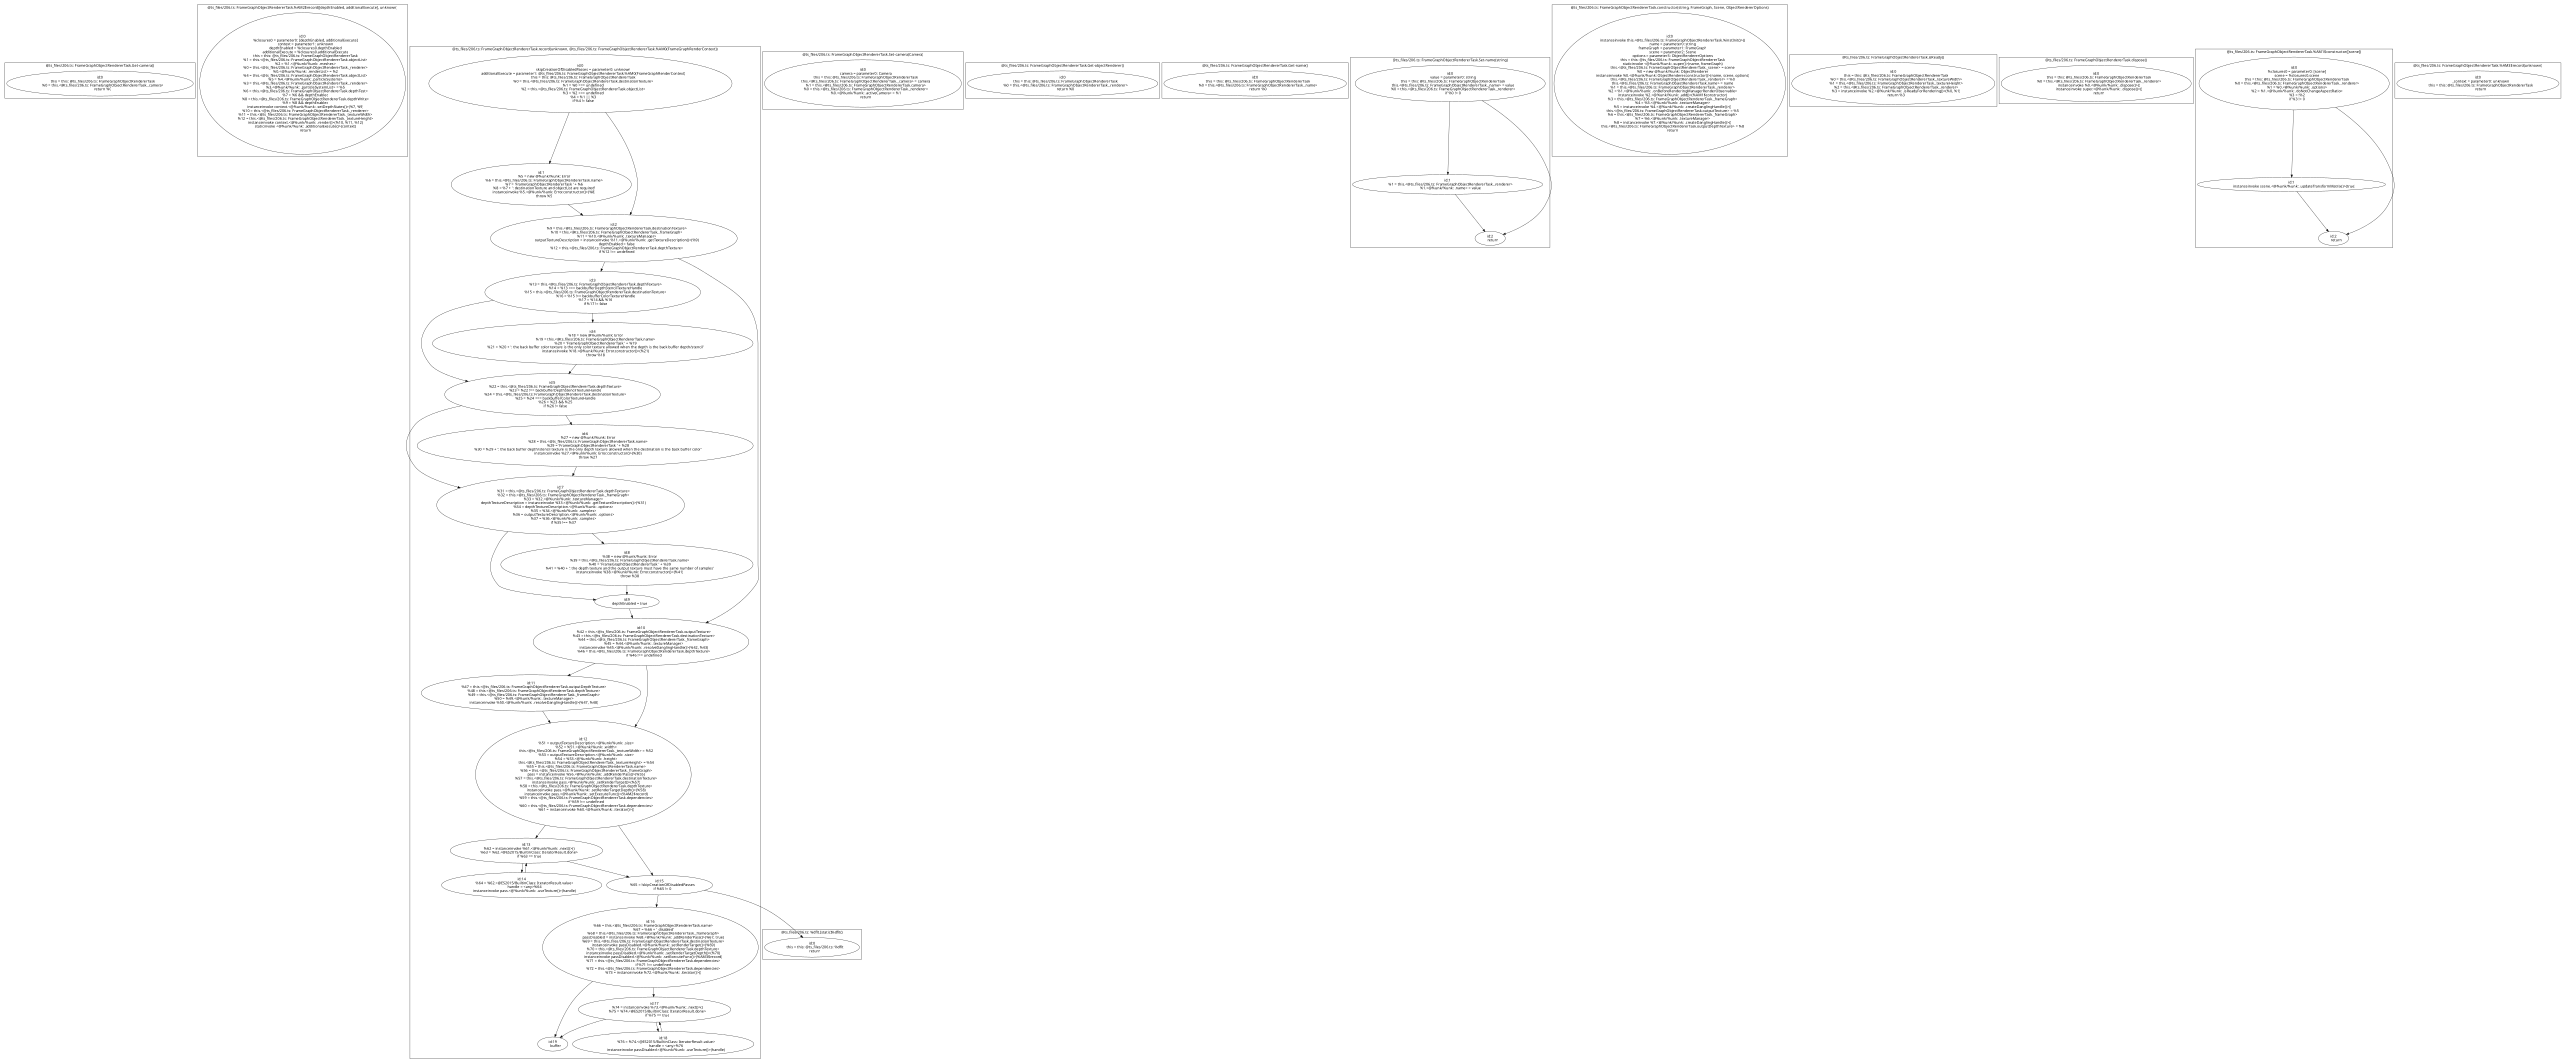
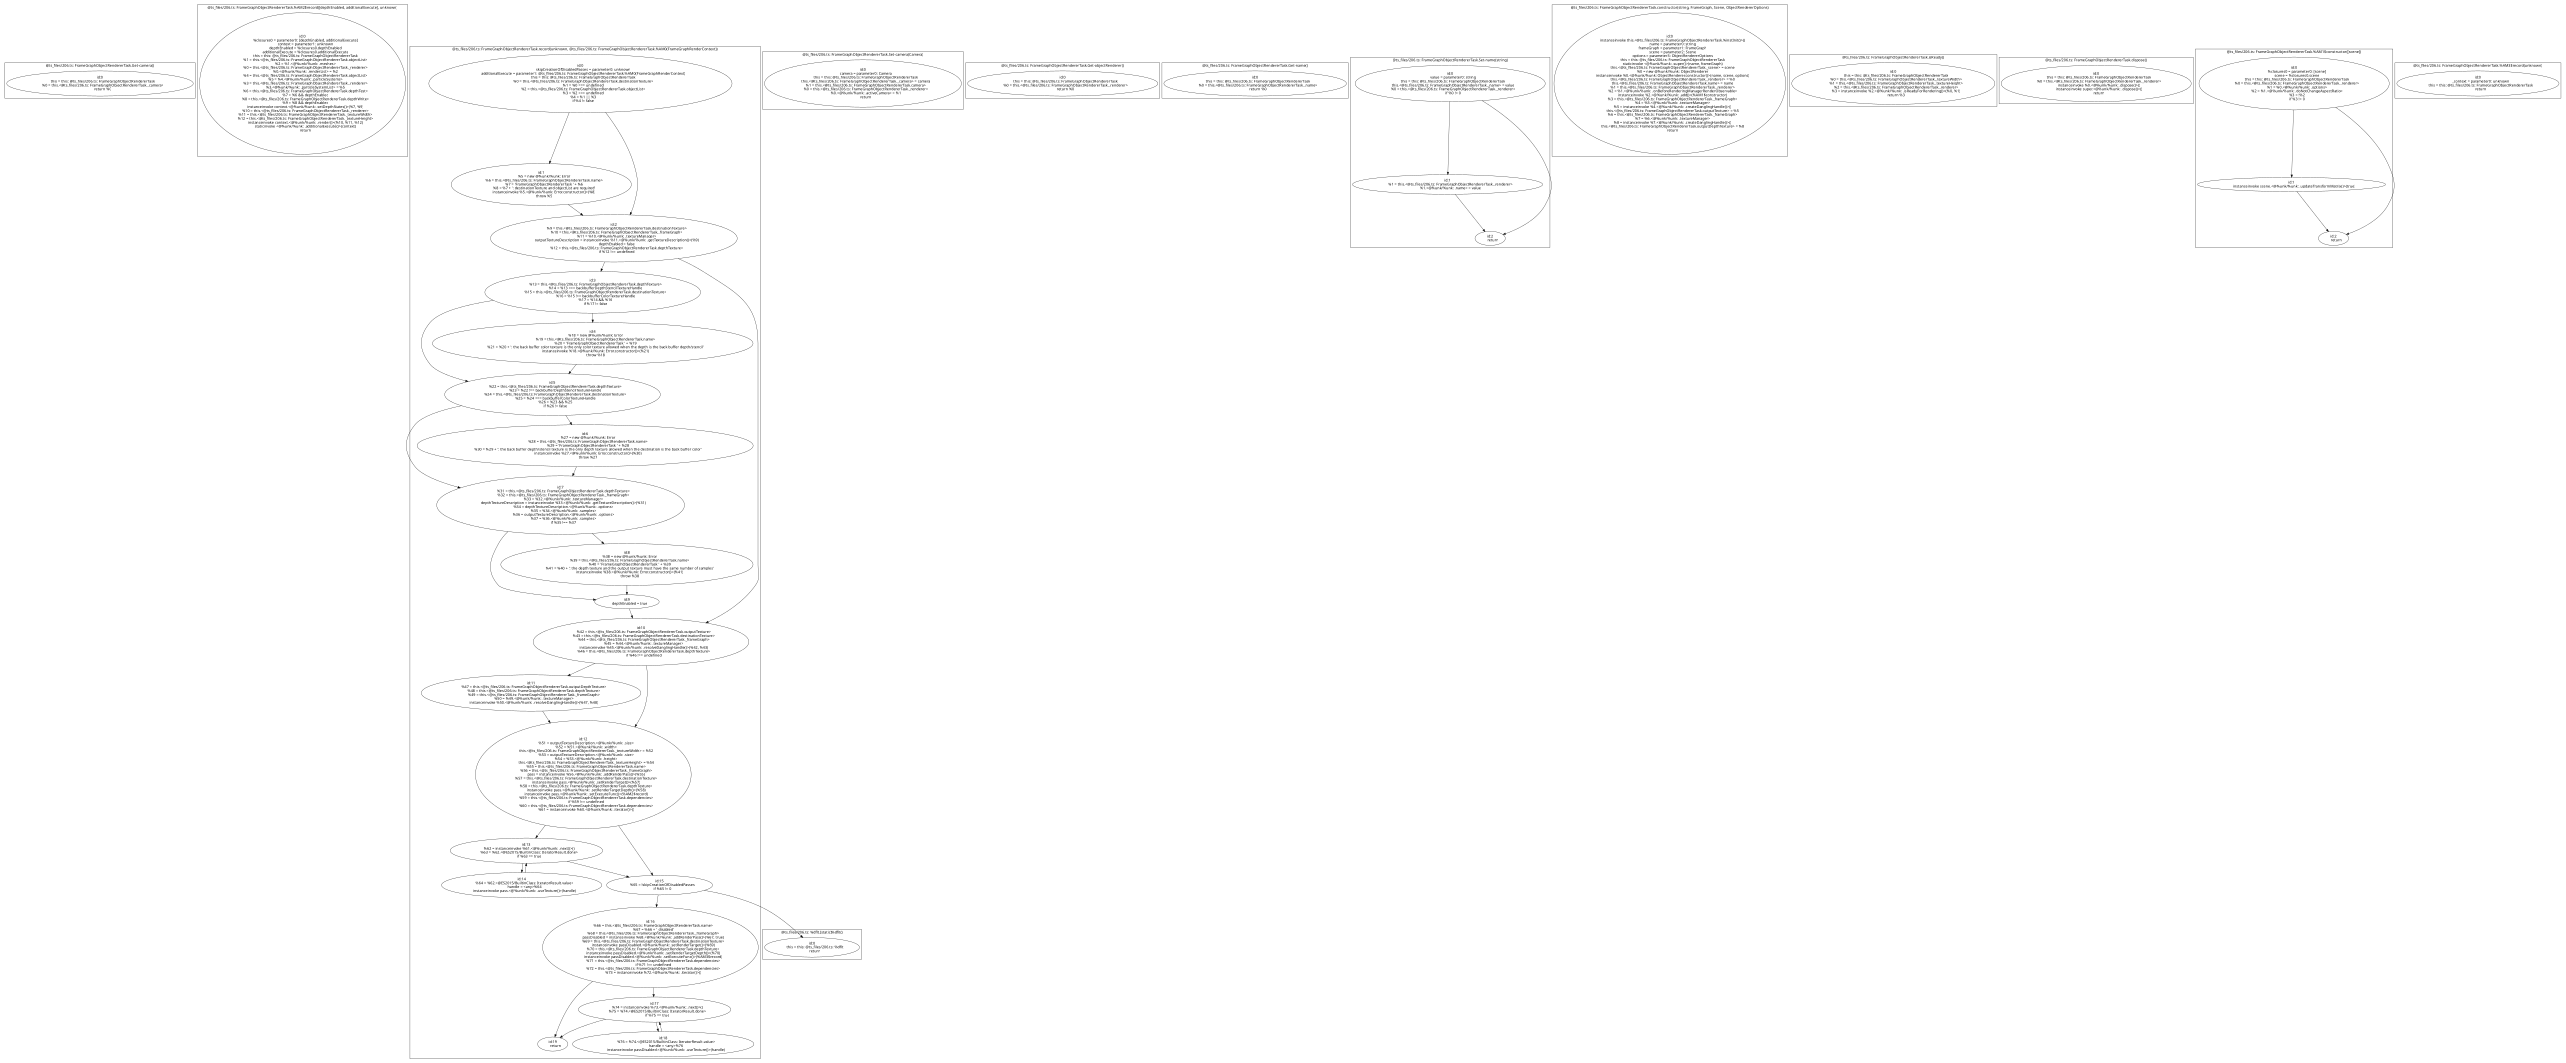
  digraph {
    fontname="Noto Sans"
    node [fontname="Noto Sans"]
    edge [fontname="Noto Sans"]
    n1 [label="id:0\n      this = this: @ts_files/206.ts: FrameGraphObjectRendererTask\n      %0 = this.<@ts_files/206.ts: FrameGraphObjectRendererTask._camera>\n      return %0"]
    n2 [label="id:0\n      %closures0 = parameter0: [depthEnabled, additionalExecute]\n      context = parameter1: unknown\n      depthEnabled = %closures0.depthEnabled\n      additionalExecute = %closures0.additionalExecute\n      this = this: @ts_files/206.ts: FrameGraphObjectRendererTask\n      %1 = this.<@ts_files/206.ts: FrameGraphObjectRendererTask.objectList>\n      %2 = %1.<@%unk/%unk: .meshes>\n      %0 = this.<@ts_files/206.ts: FrameGraphObjectRendererTask._renderer>\n      %0.<@%unk/%unk: .renderList> = %2\n      %4 = this.<@ts_files/206.ts: FrameGraphObjectRendererTask.objectList>\n      %5 = %4.<@%unk/%unk: .particleSystems>\n      %3 = this.<@ts_files/206.ts: FrameGraphObjectRendererTask._renderer>\n      %3.<@%unk/%unk: .particleSystemList> = %5\n      %6 = this.<@ts_files/206.ts: FrameGraphObjectRendererTask.depthTest>\n      %7 = %6 && depthEnabled\n      %8 = this.<@ts_files/206.ts: FrameGraphObjectRendererTask.depthWrite>\n      %9 = %8 && depthEnabled\n      instanceinvoke context.<@%unk/%unk: .setDepthStates()>(%7, %9)\n      %10 = this.<@ts_files/206.ts: FrameGraphObjectRendererTask._renderer>\n      %11 = this.<@ts_files/206.ts: FrameGraphObjectRendererTask._textureWidth>\n      %12 = this.<@ts_files/206.ts: FrameGraphObjectRendererTask._textureHeight>\n      instanceinvoke context.<@%unk/%unk: .render()>(%10, %11, %12)\n      staticinvoke <@%unk/%unk: .additionalExecute()>(context)\n      return"]
    n3 [label="id:0\n      this = this: @ts_files/206.ts: %dflt\n      return"]
    n4 [label="id:0\n      camera = parameter0: Camera\n      this = this: @ts_files/206.ts: FrameGraphObjectRendererTask\n      this.<@ts_files/206.ts: FrameGraphObjectRendererTask._camera> = camera\n      %1 = this.<@ts_files/206.ts: FrameGraphObjectRendererTask.camera>\n      %0 = this.<@ts_files/206.ts: FrameGraphObjectRendererTask._renderer>\n      %0.<@%unk/%unk: .activeCamera> = %1\n      return"]
    n5 [label="id:0\n      this = this: @ts_files/206.ts: FrameGraphObjectRendererTask\n      %0 = this.<@ts_files/206.ts: FrameGraphObjectRendererTask._renderer>\n      return %0"]
    n6 [label="id:0\n      this = this: @ts_files/206.ts: FrameGraphObjectRendererTask\n      %0 = this.<@ts_files/206.ts: FrameGraphObjectRendererTask._name>\n      return %0"]
    n7 [label="id:0\n      value = parameter0: string\n      this = this: @ts_files/206.ts: FrameGraphObjectRendererTask\n      this.<@ts_files/206.ts: FrameGraphObjectRendererTask._name> = value\n      %0 = this.<@ts_files/206.ts: FrameGraphObjectRendererTask._renderer>\n      if %0 != 0"]
    n8 [label="id:1\n      %1 = this.<@ts_files/206.ts: FrameGraphObjectRendererTask._renderer>\n      %1.<@%unk/%unk: .name> = value"]
    n9 [label="id:2\n      return"]
    n10 [label="id:0\n      instanceinvoke this.<@ts_files/206.ts: FrameGraphObjectRendererTask.%instInit()>()\n      name = parameter0: string\n      frameGraph = parameter1: FrameGraph\n      scene = parameter2: Scene\n      options = parameter3: ObjectRendererOptions\n      this = this: @ts_files/206.ts: FrameGraphObjectRendererTask\n      staticinvoke <@%unk/%unk: .super()>(name, frameGraph)\n      this.<@ts_files/206.ts: FrameGraphObjectRendererTask._scene> = scene\n      %0 = new @%unk/%unk: ObjectRenderer\n      instanceinvoke %0.<@%unk/%unk: ObjectRenderer.constructor()>(name, scene, options)\n      this.<@ts_files/206.ts: FrameGraphObjectRendererTask._renderer> = %0\n      this.<@ts_files/206.ts: FrameGraphObjectRendererTask.name> = name\n      %1 = this.<@ts_files/206.ts: FrameGraphObjectRendererTask._renderer>\n      %2 = %1.<@%unk/%unk: .onBeforeRenderingManagerRenderObservable>\n      instanceinvoke %2.<@%unk/%unk: .add()>(%AM1$constructor)\n      %3 = this.<@ts_files/206.ts: FrameGraphObjectRendererTask._frameGraph>\n      %4 = %3.<@%unk/%unk: .textureManager>\n      %5 = instanceinvoke %4.<@%unk/%unk: .createDanglingHandle()>()\n      this.<@ts_files/206.ts: FrameGraphObjectRendererTask.outputTexture> = %5\n      %6 = this.<@ts_files/206.ts: FrameGraphObjectRendererTask._frameGraph>\n      %7 = %6.<@%unk/%unk: .textureManager>\n      %8 = instanceinvoke %7.<@%unk/%unk: .createDanglingHandle()>()\n      this.<@ts_files/206.ts: FrameGraphObjectRendererTask.outputDepthTexture> = %8\n      return"]
    n11 [label="id:0\n      this = this: @ts_files/206.ts: FrameGraphObjectRendererTask\n      %0 = this.<@ts_files/206.ts: FrameGraphObjectRendererTask._textureWidth>\n      %1 = this.<@ts_files/206.ts: FrameGraphObjectRendererTask._textureHeight>\n      %2 = this.<@ts_files/206.ts: FrameGraphObjectRendererTask._renderer>\n      %3 = instanceinvoke %2.<@%unk/%unk: .isReadyForRendering()>(%0, %1)\n      return %3"]
    n12 [label="id:0\n      skipCreationOfDisabledPasses = parameter0: unknown\n      additionalExecute = parameter1: @ts_files/206.ts: FrameGraphObjectRendererTask.%AM0(FrameGraphRenderContext)\n      this = this: @ts_files/206.ts: FrameGraphObjectRendererTask\n      %0 = this.<@ts_files/206.ts: FrameGraphObjectRendererTask.destinationTexture>\n      %1 = %0 === undefined\n      %2 = this.<@ts_files/206.ts: FrameGraphObjectRendererTask.objectList>\n      %3 = %2 === undefined\n      %4 = %1 || %3\n      if %4 != false"]
    n13 [label="id:1\n      %5 = new @%unk/%unk: Error\n      %6 = this.<@ts_files/206.ts: FrameGraphObjectRendererTask.name>\n      %7 = 'FrameGraphObjectRendererTask ' + %6\n      %8 = %7 + ': destinationTexture and objectList are required'\n      instanceinvoke %5.<@%unk/%unk: Error.constructor()>(%8)\n      throw %5"]
    n14 [label="id:2\n      %9 = this.<@ts_files/206.ts: FrameGraphObjectRendererTask.destinationTexture>\n      %10 = this.<@ts_files/206.ts: FrameGraphObjectRendererTask._frameGraph>\n      %11 = %10.<@%unk/%unk: .textureManager>\n      outputTextureDescription = instanceinvoke %11.<@%unk/%unk: .getTextureDescription()>(%9)\n      depthEnabled = false\n      %12 = this.<@ts_files/206.ts: FrameGraphObjectRendererTask.depthTexture>\n      if %12 !== undefined"]
    n15 [label="id:3\n      %13 = this.<@ts_files/206.ts: FrameGraphObjectRendererTask.depthTexture>\n      %14 = %13 === backbufferDepthStencilTextureHandle\n      %15 = this.<@ts_files/206.ts: FrameGraphObjectRendererTask.destinationTexture>\n      %16 = %15 !== backbufferColorTextureHandle\n      %17 = %14 && %16\n      if %17 != false"]
    n16 [label="id:10\n      %42 = this.<@ts_files/206.ts: FrameGraphObjectRendererTask.outputTexture>\n      %43 = this.<@ts_files/206.ts: FrameGraphObjectRendererTask.destinationTexture>\n      %44 = this.<@ts_files/206.ts: FrameGraphObjectRendererTask._frameGraph>\n      %45 = %44.<@%unk/%unk: .textureManager>\n      instanceinvoke %45.<@%unk/%unk: .resolveDanglingHandle()>(%42, %43)\n      %46 = this.<@ts_files/206.ts: FrameGraphObjectRendererTask.depthTexture>\n      if %46 !== undefined"]
    n17 [label="id:4\n      %18 = new @%unk/%unk: Error\n      %19 = this.<@ts_files/206.ts: FrameGraphObjectRendererTask.name>\n      %20 = 'FrameGraphObjectRendererTask ' + %19\n      %21 = %20 + ': the back buffer color texture is the only color texture allowed when the depth is the back buffer depth/stencil'\n      instanceinvoke %18.<@%unk/%unk: Error.constructor()>(%21)\n      throw %18"]
    n18 [label="id:5\n      %22 = this.<@ts_files/206.ts: FrameGraphObjectRendererTask.depthTexture>\n      %23 = %22 !== backbufferDepthStencilTextureHandle\n      %24 = this.<@ts_files/206.ts: FrameGraphObjectRendererTask.destinationTexture>\n      %25 = %24 === backbufferColorTextureHandle\n      %26 = %23 && %25\n      if %26 != false"]
    n19 [label="id:6\n      %27 = new @%unk/%unk: Error\n      %28 = this.<@ts_files/206.ts: FrameGraphObjectRendererTask.name>\n      %29 = 'FrameGraphObjectRendererTask ' + %28\n      %30 = %29 + ': the back buffer depth/stencil texture is the only depth texture allowed when the destination is the back buffer color'\n      instanceinvoke %27.<@%unk/%unk: Error.constructor()>(%30)\n      throw %27"]
    n20 [label="id:7\n      %31 = this.<@ts_files/206.ts: FrameGraphObjectRendererTask.depthTexture>\n      %32 = this.<@ts_files/206.ts: FrameGraphObjectRendererTask._frameGraph>\n      %33 = %32.<@%unk/%unk: .textureManager>\n      depthTextureDescription = instanceinvoke %33.<@%unk/%unk: .getTextureDescription()>(%31)\n      %34 = depthTextureDescription.<@%unk/%unk: .options>\n      %35 = %34.<@%unk/%unk: .samples>\n      %36 = outputTextureDescription.<@%unk/%unk: .options>\n      %37 = %36.<@%unk/%unk: .samples>\n      if %35 !== %37"]
    n21 [label="id:8\n      %38 = new @%unk/%unk: Error\n      %39 = this.<@ts_files/206.ts: FrameGraphObjectRendererTask.name>\n      %40 = 'FrameGraphObjectRendererTask ' + %39\n      %41 = %40 + ': the depth texture and the output texture must have the same number of samples'\n      instanceinvoke %38.<@%unk/%unk: Error.constructor()>(%41)\n      throw %38"]
    n22 [label="id:9\n      depthEnabled = true"]
    n23 [label="id:11\n      %47 = this.<@ts_files/206.ts: FrameGraphObjectRendererTask.outputDepthTexture>\n      %48 = this.<@ts_files/206.ts: FrameGraphObjectRendererTask.depthTexture>\n      %49 = this.<@ts_files/206.ts: FrameGraphObjectRendererTask._frameGraph>\n      %50 = %49.<@%unk/%unk: .textureManager>\n      instanceinvoke %50.<@%unk/%unk: .resolveDanglingHandle()>(%47, %48)"]
    n24 [label="id:12\n      %51 = outputTextureDescription.<@%unk/%unk: .size>\n      %52 = %51.<@%unk/%unk: .width>\n      this.<@ts_files/206.ts: FrameGraphObjectRendererTask._textureWidth> = %52\n      %53 = outputTextureDescription.<@%unk/%unk: .size>\n      %54 = %53.<@%unk/%unk: .height>\n      this.<@ts_files/206.ts: FrameGraphObjectRendererTask._textureHeight> = %54\n      %55 = this.<@ts_files/206.ts: FrameGraphObjectRendererTask.name>\n      %56 = this.<@ts_files/206.ts: FrameGraphObjectRendererTask._frameGraph>\n      pass = instanceinvoke %56.<@%unk/%unk: .addRenderPass()>(%55)\n      %57 = this.<@ts_files/206.ts: FrameGraphObjectRendererTask.destinationTexture>\n      instanceinvoke pass.<@%unk/%unk: .setRenderTarget()>(%57)\n      %58 = this.<@ts_files/206.ts: FrameGraphObjectRendererTask.depthTexture>\n      instanceinvoke pass.<@%unk/%unk: .setRenderTargetDepth()>(%58)\n      instanceinvoke pass.<@%unk/%unk: .setExecuteFunc()>(%AM2$record)\n      %59 = this.<@ts_files/206.ts: FrameGraphObjectRendererTask.dependencies>\n      if %59 !== undefined\n      %60 = this.<@ts_files/206.ts: FrameGraphObjectRendererTask.dependencies>\n      %61 = instanceinvoke %60.<@%unk/%unk: .iterator()>()"]
    n25 [label="id:13\n      %62 = instanceinvoke %61.<@%unk/%unk: .next()>()\n      %63 = %62.<@ES2015/BuiltinClass: IteratorResult.done>\n      if %63 == true"]
    n26 [label="id:15\n      %65 = !skipCreationOfDisabledPasses\n      if %65 != 0"]
    n27 [label="id:14\n      %64 = %62.<@ES2015/BuiltinClass: IteratorResult.value>\n      handle = <any>%64\n      instanceinvoke pass.<@%unk/%unk: .useTexture()>(handle)"]
    n28 [label="id:16\n      %66 = this.<@ts_files/206.ts: FrameGraphObjectRendererTask.name>\n      %67 = %66 + '_disabled'\n      %68 = this.<@ts_files/206.ts: FrameGraphObjectRendererTask._frameGraph>\n      passDisabled = instanceinvoke %68.<@%unk/%unk: .addRenderPass()>(%67, true)\n      %69 = this.<@ts_files/206.ts: FrameGraphObjectRendererTask.destinationTexture>\n      instanceinvoke passDisabled.<@%unk/%unk: .setRenderTarget()>(%69)\n      %70 = this.<@ts_files/206.ts: FrameGraphObjectRendererTask.depthTexture>\n      instanceinvoke passDisabled.<@%unk/%unk: .setRenderTargetDepth()>(%70)\n      instanceinvoke passDisabled.<@%unk/%unk: .setExecuteFunc()>(%AM3$record)\n      %71 = this.<@ts_files/206.ts: FrameGraphObjectRendererTask.dependencies>\n      if %71 !== undefined\n      %72 = this.<@ts_files/206.ts: FrameGraphObjectRendererTask.dependencies>\n      %73 = instanceinvoke %72.<@%unk/%unk: .iterator()>()"]
-   n29 [label="id:19\n      buffer"]
+   n29 [label="id:19\n      return"]
    n30 [label="id:17\n      %74 = instanceinvoke %73.<@%unk/%unk: .next()>()\n      %75 = %74.<@ES2015/BuiltinClass: IteratorResult.done>\n      if %75 == true"]
    n31 [label="id:18\n      %76 = %74.<@ES2015/BuiltinClass: IteratorResult.value>\n      handle = <any>%76\n      instanceinvoke passDisabled.<@%unk/%unk: .useTexture()>(handle)"]
    n32 [label="id:0\n      this = this: @ts_files/206.ts: FrameGraphObjectRendererTask\n      %0 = this.<@ts_files/206.ts: FrameGraphObjectRendererTask._renderer>\n      instanceinvoke %0.<@%unk/%unk: .dispose()>()\n      instanceinvoke super.<@%unk/%unk: .dispose()>()\n      return"]
    n33 [label="id:0\n      %closures0 = parameter0: [scene]\n      scene = %closures0.scene\n      this = this: @ts_files/206.ts: FrameGraphObjectRendererTask\n      %0 = this.<@ts_files/206.ts: FrameGraphObjectRendererTask._renderer>\n      %1 = %0.<@%unk/%unk: .options>\n      %2 = %1.<@%unk/%unk: .doNotChangeAspectRatio>\n      %3 = !%2\n      if %3 != 0"]
    n34 [label="id:1\n      instanceinvoke scene.<@%unk/%unk: .updateTransformMatrix()>(true)"]
    n35 [label="id:2\n      return"]
    n36 [label="id:0\n      _context = parameter0: unknown\n      this = this: @ts_files/206.ts: FrameGraphObjectRendererTask\n      return"]
    subgraph cluster_1 {
      label="@ts_files/206.ts: FrameGraphObjectRendererTask.Get-camera()"
      n1
    }
    subgraph cluster_2 {
      label="@ts_files/206.ts: FrameGraphObjectRendererTask.%AM0(FrameGraphRenderContext)"
    }
    subgraph cluster_3 {
      label="@ts_files/206.ts: FrameGraphObjectRendererTask.%AM2$record([depthEnabled, additionalExecute], unknown)"
      n2
    }
    subgraph cluster_4 {
      label="@ts_files/206.ts: %dflt.[static]%dflt()"
      n3
    }
    subgraph cluster_5 {
      label="@ts_files/206.ts: FrameGraphObjectRendererTask.Set-camera(Camera)"
      n4
    }
    subgraph cluster_6 {
      label="@ts_files/206.ts: FrameGraphObjectRendererTask.Get-objectRenderer()"
      n5
    }
    subgraph cluster_7 {
      label="@ts_files/206.ts: FrameGraphObjectRendererTask.Get-name()"
      n6
    }
    subgraph cluster_8 {
      label="@ts_files/206.ts: FrameGraphObjectRendererTask.Set-name(string)"
      n7
      n8
      n9
    }
    subgraph cluster_9 {
      label="@ts_files/206.ts: FrameGraphObjectRendererTask.constructor(string, FrameGraph, Scene, ObjectRendererOptions)"
      n10
    }
    subgraph cluster_10 {
      label="@ts_files/206.ts: FrameGraphObjectRendererTask.isReady()"
      n11
    }
    subgraph cluster_11 {
      label="@ts_files/206.ts: FrameGraphObjectRendererTask.record(unknown, @ts_files/206.ts: FrameGraphObjectRendererTask.%AM0(FrameGraphRenderContext))"
      n12
      n13
      n14
      n15
      n16
      n17
      n18
      n19
      n20
      n21
      n22
      n23
      n24
      n25
      n26
      n27
      n28
      n29
      n30
      n31
    }
    subgraph cluster_12 {
      label="@ts_files/206.ts: FrameGraphObjectRendererTask.dispose()"
      n32
    }
    subgraph cluster_13 {
      label="@ts_files/206.ts: FrameGraphObjectRendererTask.%AM1$constructor([scene])"
      n33
      n34
      n35
    }
    subgraph cluster_14 {
      label="@ts_files/206.ts: FrameGraphObjectRendererTask.%AM3$record(unknown)"
      n36
    }
    n7 -> n8
    n7 -> n9
    n8 -> n9
    n12 -> n13
    n12 -> n14
    n13 -> n14
    n14 -> n15
    n14 -> n16
    n15 -> n17
    n15 -> n18
    n16 -> n23
    n16 -> n24
    n17 -> n18
    n18 -> n19
    n18 -> n20
    n19 -> n20
    n20 -> n21
    n20 -> n22
    n21 -> n22
    n22 -> n16
    n23 -> n24
    n24 -> n25
    n24 -> n26
    n25 -> n26
    n25 -> n27
    n26 -> n3
    n26 -> n28
    n27 -> n25
    n28 -> n29
    n28 -> n30
    n30 -> n29
    n30 -> n31
    n31 -> n30
    n33 -> n34
    n33 -> n35
    n34 -> n35
  }
